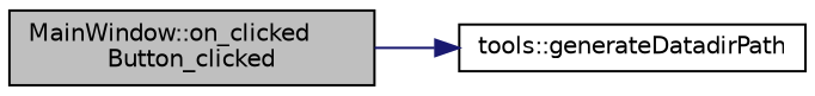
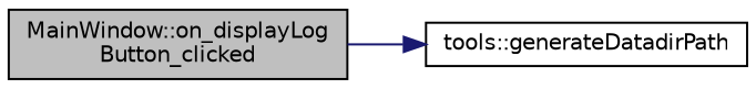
  digraph {
    rankdir=LR
    node [color=black fontname=Helvetica fontsize=10 shape=record style=filled]
-   n1 [fillcolor=grey75 fontcolor=black height=0.2 label="MainWindow::on_clicked\lButton_clicked" width=0.4]
+   n1 [fillcolor=grey75 fontcolor=black height=0.2 label="MainWindow::on_displayLog\lButton_clicked" width=0.4]
    n2 [fillcolor=white height=0.2 label="tools::generateDatadirPath" width=0.4]
    n1 -> n2 [color=midnightblue fontname=Helvetica fontsize=10 labelfontname=Helvetica labelfontsize=10 style=solid]
  }
